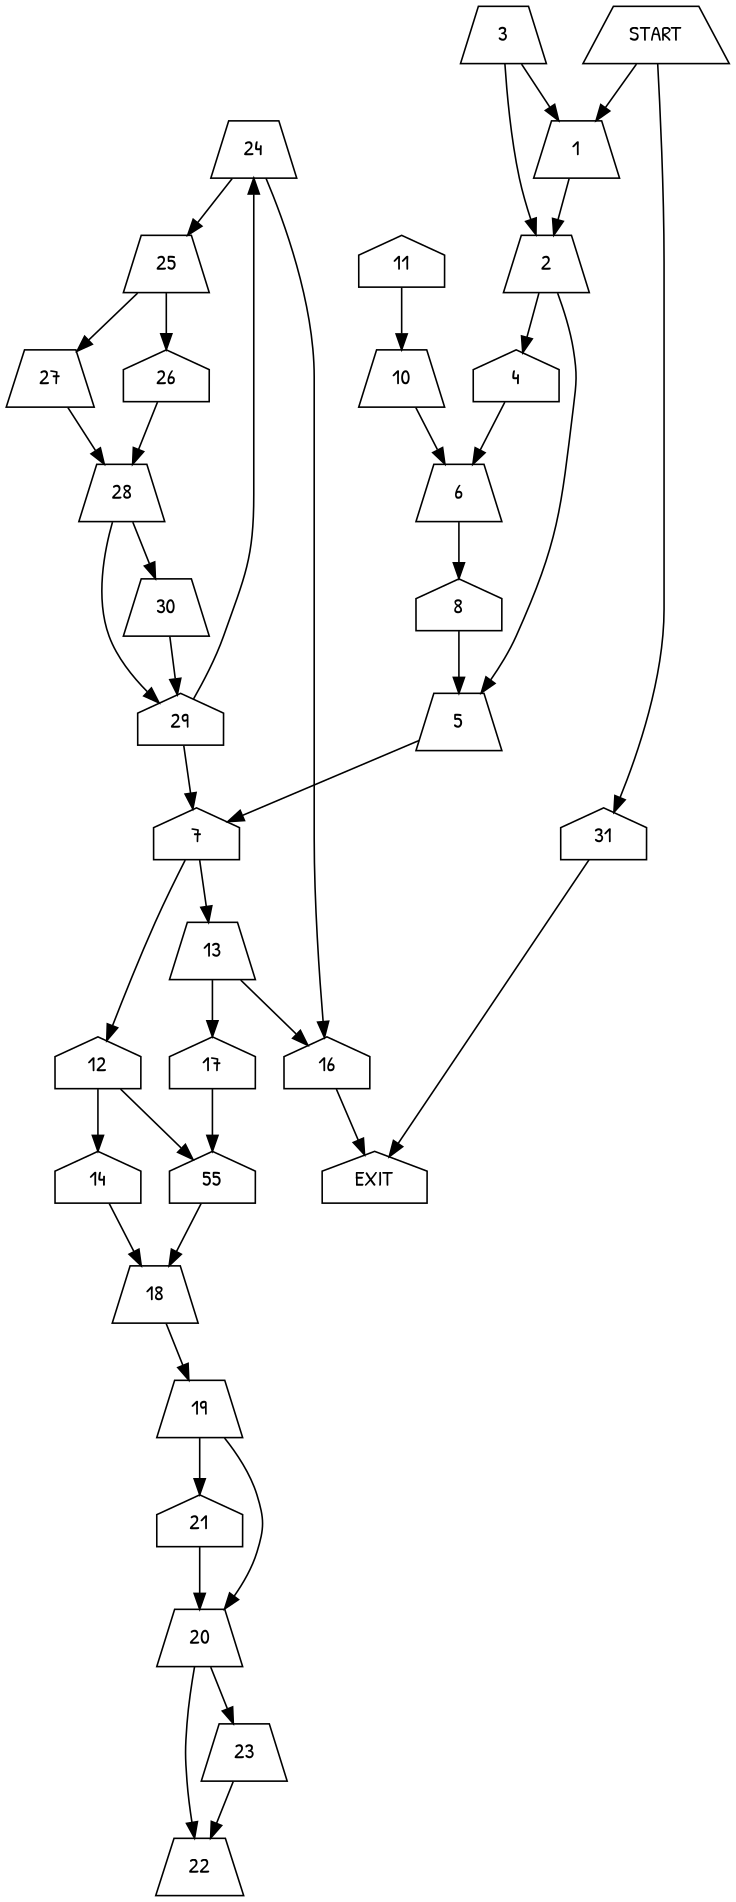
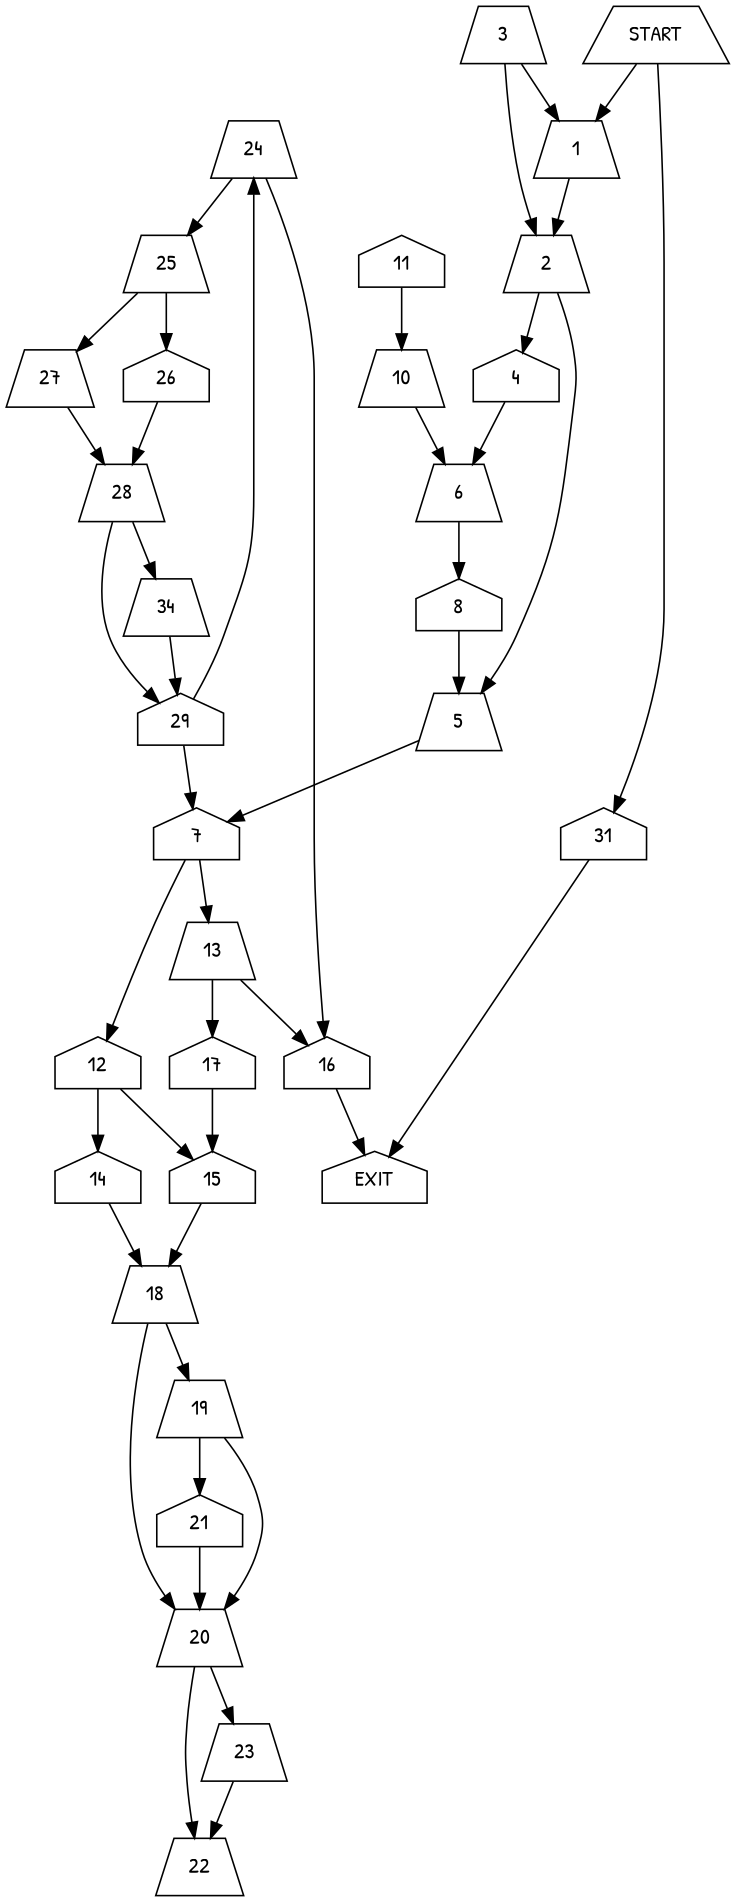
  digraph {
    fontname="Patrick Hand"
    node [fontname="Patrick Hand" shape=trapezium]
    edge [fontname="Patrick Hand"]
    n1 [label=START]
    1
    31 [shape=house]
    2
    n5 [label=EXIT shape=house]
    4 [shape=house]
    5
    3
    6
    7 [shape=house]
    8 [shape=house]
    12 [shape=house]
    13
    14 [shape=house]
-   15 [shape=house label=55]
+   15 [shape=house]
    16 [shape=house]
    17 [shape=house]
    10
    11 [shape=house]
    18
    19
    20
    24
    25
    21 [shape=house]
    22
    23
    26 [shape=house]
    27
    28
    29 [shape=house]
-   30
+   30 [label=34]
    n1 -> 1
    n1 -> 31
    1 -> 2
    31 -> n5
    2 -> 4
    2 -> 5
    4 -> 6
    5 -> 7
    3 -> 1
    3 -> 2
    6 -> 8
    7 -> 12
    7 -> 13
    8 -> 5
    12 -> 14
    12 -> 15
    13 -> 16
    13 -> 17
    14 -> 18
    15 -> 18
    16 -> n5
    17 -> 15
    10 -> 6
    11 -> 10
    18 -> 19
+   18 -> 20
    19 -> 20
    19 -> 21
    20 -> 22
    20 -> 23
    24 -> 16
    24 -> 25
    25 -> 26
    25 -> 27
    21 -> 20
    23 -> 22
    26 -> 28
    27 -> 28
    28 -> 29
    28 -> 30
    29 -> 7
    29 -> 24
    30 -> 29
  }
